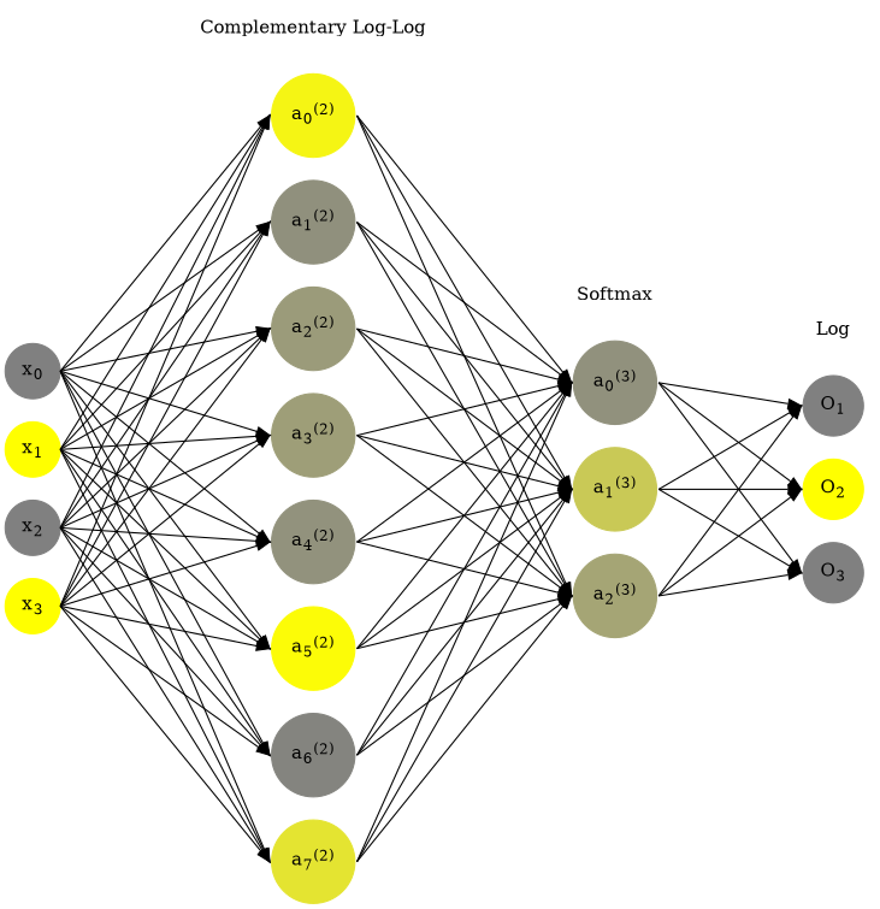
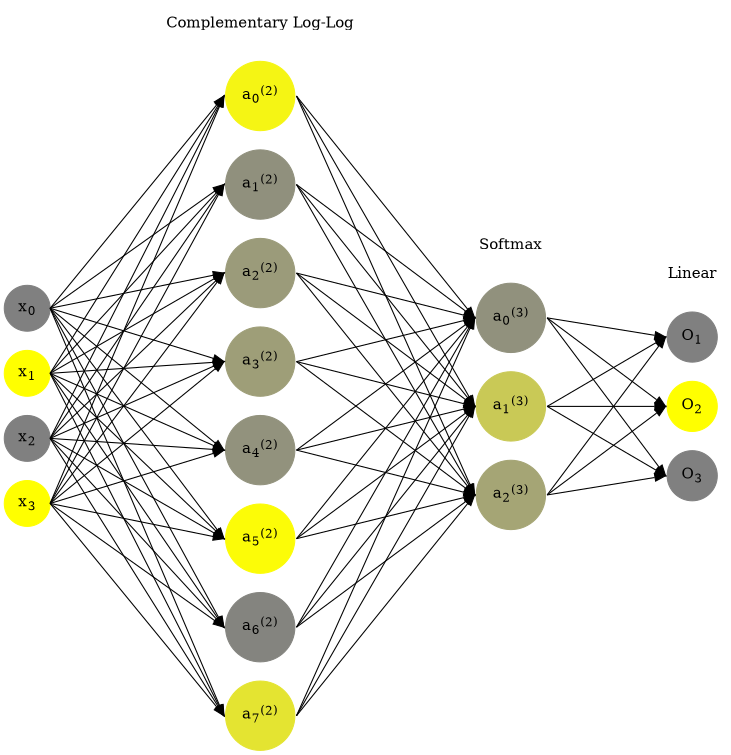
  digraph {
    rankdir=LR
    ranksep=1.4
    splines=false
    node [color="0.1667, 0.0, 0.5" fillcolor="0.1667, 0.0, 0.5" shape=circle style=filled]
    edge [headport=w style=solid tailport=e]
    n1 [label=<x<sub>0</sub>>]
    n2 [color="0.1667, 1.0, 1.0" fillcolor="0.1667, 1.0, 1.0" label=<x<sub>1</sub>>]
    n3 [label=<x<sub>2</sub>>]
    n4 [color="0.1667, 1.0, 1.0" fillcolor="0.1667, 1.0, 1.0" label=<x<sub>3</sub>>]
    n5 [color="0.1667, 0.916013, 0.958006" fillcolor="0.1667, 0.916013, 0.958006" label=<a<sub>0</sub><sup>(2)</sup>>]
    n6 [color="0.1667, 0.128163, 0.564081" fillcolor="0.1667, 0.128163, 0.564081" label=<a<sub>1</sub><sup>(2)</sup>>]
    n7 [color="0.1667, 0.213604, 0.606802" fillcolor="0.1667, 0.213604, 0.606802" label=<a<sub>2</sub><sup>(2)</sup>>]
    n8 [color="0.1667, 0.240454, 0.620227" fillcolor="0.1667, 0.240454, 0.620227" label=<a<sub>3</sub><sup>(2)</sup>>]
    n9 [color="0.1667, 0.146447, 0.573224" fillcolor="0.1667, 0.146447, 0.573224" label=<a<sub>4</sub><sup>(2)</sup>>]
    n10 [color="0.1667, 0.970893, 0.985447" fillcolor="0.1667, 0.970893, 0.985447" label=<a<sub>5</sub><sup>(2)</sup>>]
    n11 [color="0.1667, 0.034120, 0.517060" fillcolor="0.1667, 0.034120, 0.517060" label=<a<sub>6</sub><sup>(2)</sup>>]
    n12 [color="0.1667, 0.784917, 0.892459" fillcolor="0.1667, 0.784917, 0.892459" label=<a<sub>7</sub><sup>(2)</sup>>]
    n13 [color="0.1667, 0.137178, 0.568589" fillcolor="0.1667, 0.137178, 0.568589" label=<a<sub>0</sub><sup>(3)</sup>>]
    n14 [color="0.1667, 0.572237, 0.786118" fillcolor="0.1667, 0.572237, 0.786118" label=<a<sub>1</sub><sup>(3)</sup>>]
    n15 [color="0.1667, 0.290585, 0.645292" fillcolor="0.1667, 0.290585, 0.645292" label=<a<sub>2</sub><sup>(3)</sup>>]
    n16 [label=<O<sub>1</sub>>]
    n17 [color="0.1667, 1.0, 1.0" fillcolor="0.1667, 1.0, 1.0" label=<O<sub>2</sub>>]
    n18 [label=<O<sub>3</sub>>]
    n19 [label="Complementary Log-Log" shape=plaintext color="" fillcolor="" style=""]
    n20 [label=Softmax shape=plaintext color="" fillcolor="" style=""]
-   n21 [label=Log shape=plaintext color="" fillcolor="" style=""]
+   n21 [label=Linear shape=plaintext color="" fillcolor="" style=""]
    subgraph sub_1 {
      n1
    }
    subgraph sub_2 {
      n2
    }
    subgraph sub_3 {
      n3
    }
    subgraph sub_4 {
      n4
    }
    subgraph sub_5 {
      n5
    }
    subgraph sub_6 {
      n6
    }
    subgraph sub_7 {
      n7
    }
    subgraph sub_8 {
      n8
    }
    subgraph sub_9 {
      n9
    }
    subgraph sub_10 {
      n10
    }
    subgraph sub_11 {
      n11
    }
    subgraph sub_12 {
      n12
    }
    subgraph sub_13 {
      n13
    }
    subgraph sub_14 {
      n14
    }
    subgraph sub_15 {
      n15
    }
    subgraph sub_16 {
      n16
    }
    subgraph sub_17 {
      n17
    }
    subgraph sub_18 {
      n18
    }
    subgraph sub_19 {
      rank=same
      n1
      n2
      n3
      n4
    }
    subgraph sub_20 {
      rank=same
      n5
      n6
      n7
      n8
      n9
      n10
      n11
      n12
    }
    subgraph sub_21 {
      rank=same
      n13
      n14
      n15
    }
    subgraph sub_22 {
      rank=same
      n16
      n17
      n18
    }
    subgraph sub_23 {
      rank=same
      n5
      n19
    }
    subgraph sub_24 {
      rank=same
      n13
      n20
    }
    subgraph sub_25 {
      rank=same
      n16
      n21
    }
    n1 -> n2 [style=invis]
    n1 -> n5
    n1 -> n6
    n1 -> n7
    n1 -> n8
    n1 -> n9
    n1 -> n10
    n1 -> n11
    n1 -> n12
    n2 -> n3 [style=invis]
    n2 -> n5
    n2 -> n6
    n2 -> n7
    n2 -> n8
    n2 -> n9
    n2 -> n10
    n2 -> n11
    n2 -> n12
    n3 -> n4 [style=invis]
    n3 -> n5
    n3 -> n6
    n3 -> n7
    n3 -> n8
    n3 -> n9
    n3 -> n10
    n3 -> n11
    n3 -> n12
    n4 -> n5
    n4 -> n6
    n4 -> n7
    n4 -> n8
    n4 -> n9
    n4 -> n10
    n4 -> n11
    n4 -> n12
    n5 -> n6 [style=invis]
    n5 -> n13
    n5 -> n14
    n5 -> n15
    n6 -> n7 [style=invis]
    n6 -> n13
    n6 -> n14
    n6 -> n15
    n7 -> n8 [style=invis]
    n7 -> n13
    n7 -> n14
    n7 -> n15
    n8 -> n9 [style=invis]
    n8 -> n13
    n8 -> n14
    n8 -> n15
    n9 -> n10 [style=invis]
    n9 -> n13
    n9 -> n14
    n9 -> n15
    n10 -> n11 [style=invis]
    n10 -> n13
    n10 -> n14
    n10 -> n15
    n11 -> n12 [style=invis]
    n11 -> n13
    n11 -> n14
    n11 -> n15
    n12 -> n13
    n12 -> n14
    n12 -> n15
    n13 -> n14 [style=invis]
    n13 -> n16
    n13 -> n17
    n13 -> n18
    n14 -> n15 [style=invis]
    n14 -> n16
    n14 -> n17
    n14 -> n18
    n15 -> n16
    n15 -> n17
    n15 -> n18
    n16 -> n17 [style=invis]
    n17 -> n18 [style=invis]
    n19 -> n5 [style=invis]
    n20 -> n13 [style=invis]
    n21 -> n16 [style=invis]
  }
